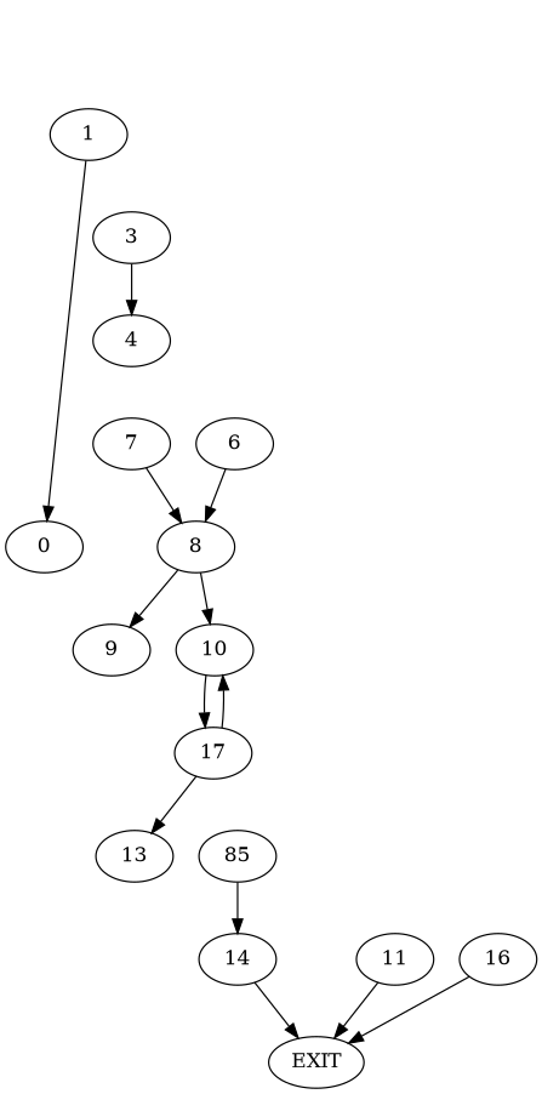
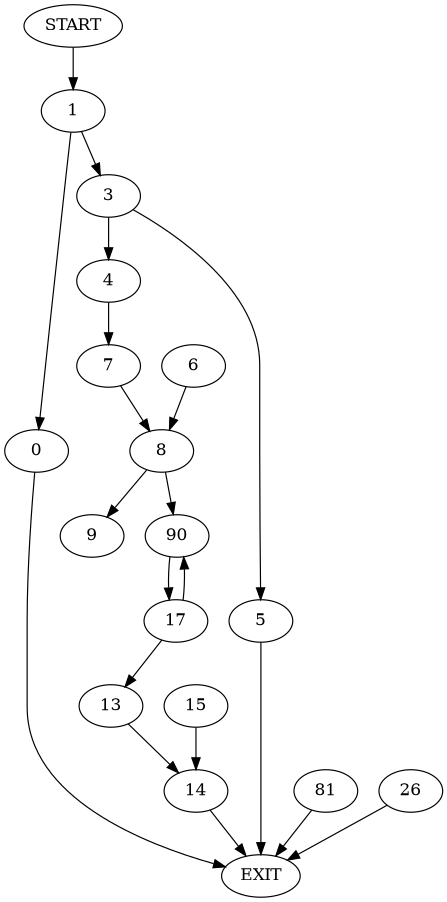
  digraph {
+   n1 [label=START]
    1
    n3 [label=0]
    3
    n5 [label=EXIT]
    4
+   5
    7
    6
    8
    9
-   10
+   10 [label=90]
    n13 [label=17]
-   11
+   11 [label=81]
    13
    14
-   15 [label=85]
-   16
+   15
+   16 [label=26]
+   n1 -> 1
    1 -> n3
+   1 -> 3
+   n3 -> n5
    3 -> 4
+   3 -> 5
+   4 -> 7
+   5 -> n5
    7 -> 8
    6 -> 8
    8 -> 9
    8 -> 10
    10 -> n13
    n13 -> 10
    n13 -> 13
    11 -> n5
+   13 -> 14
    14 -> n5
    15 -> 14
    16 -> n5
  }
